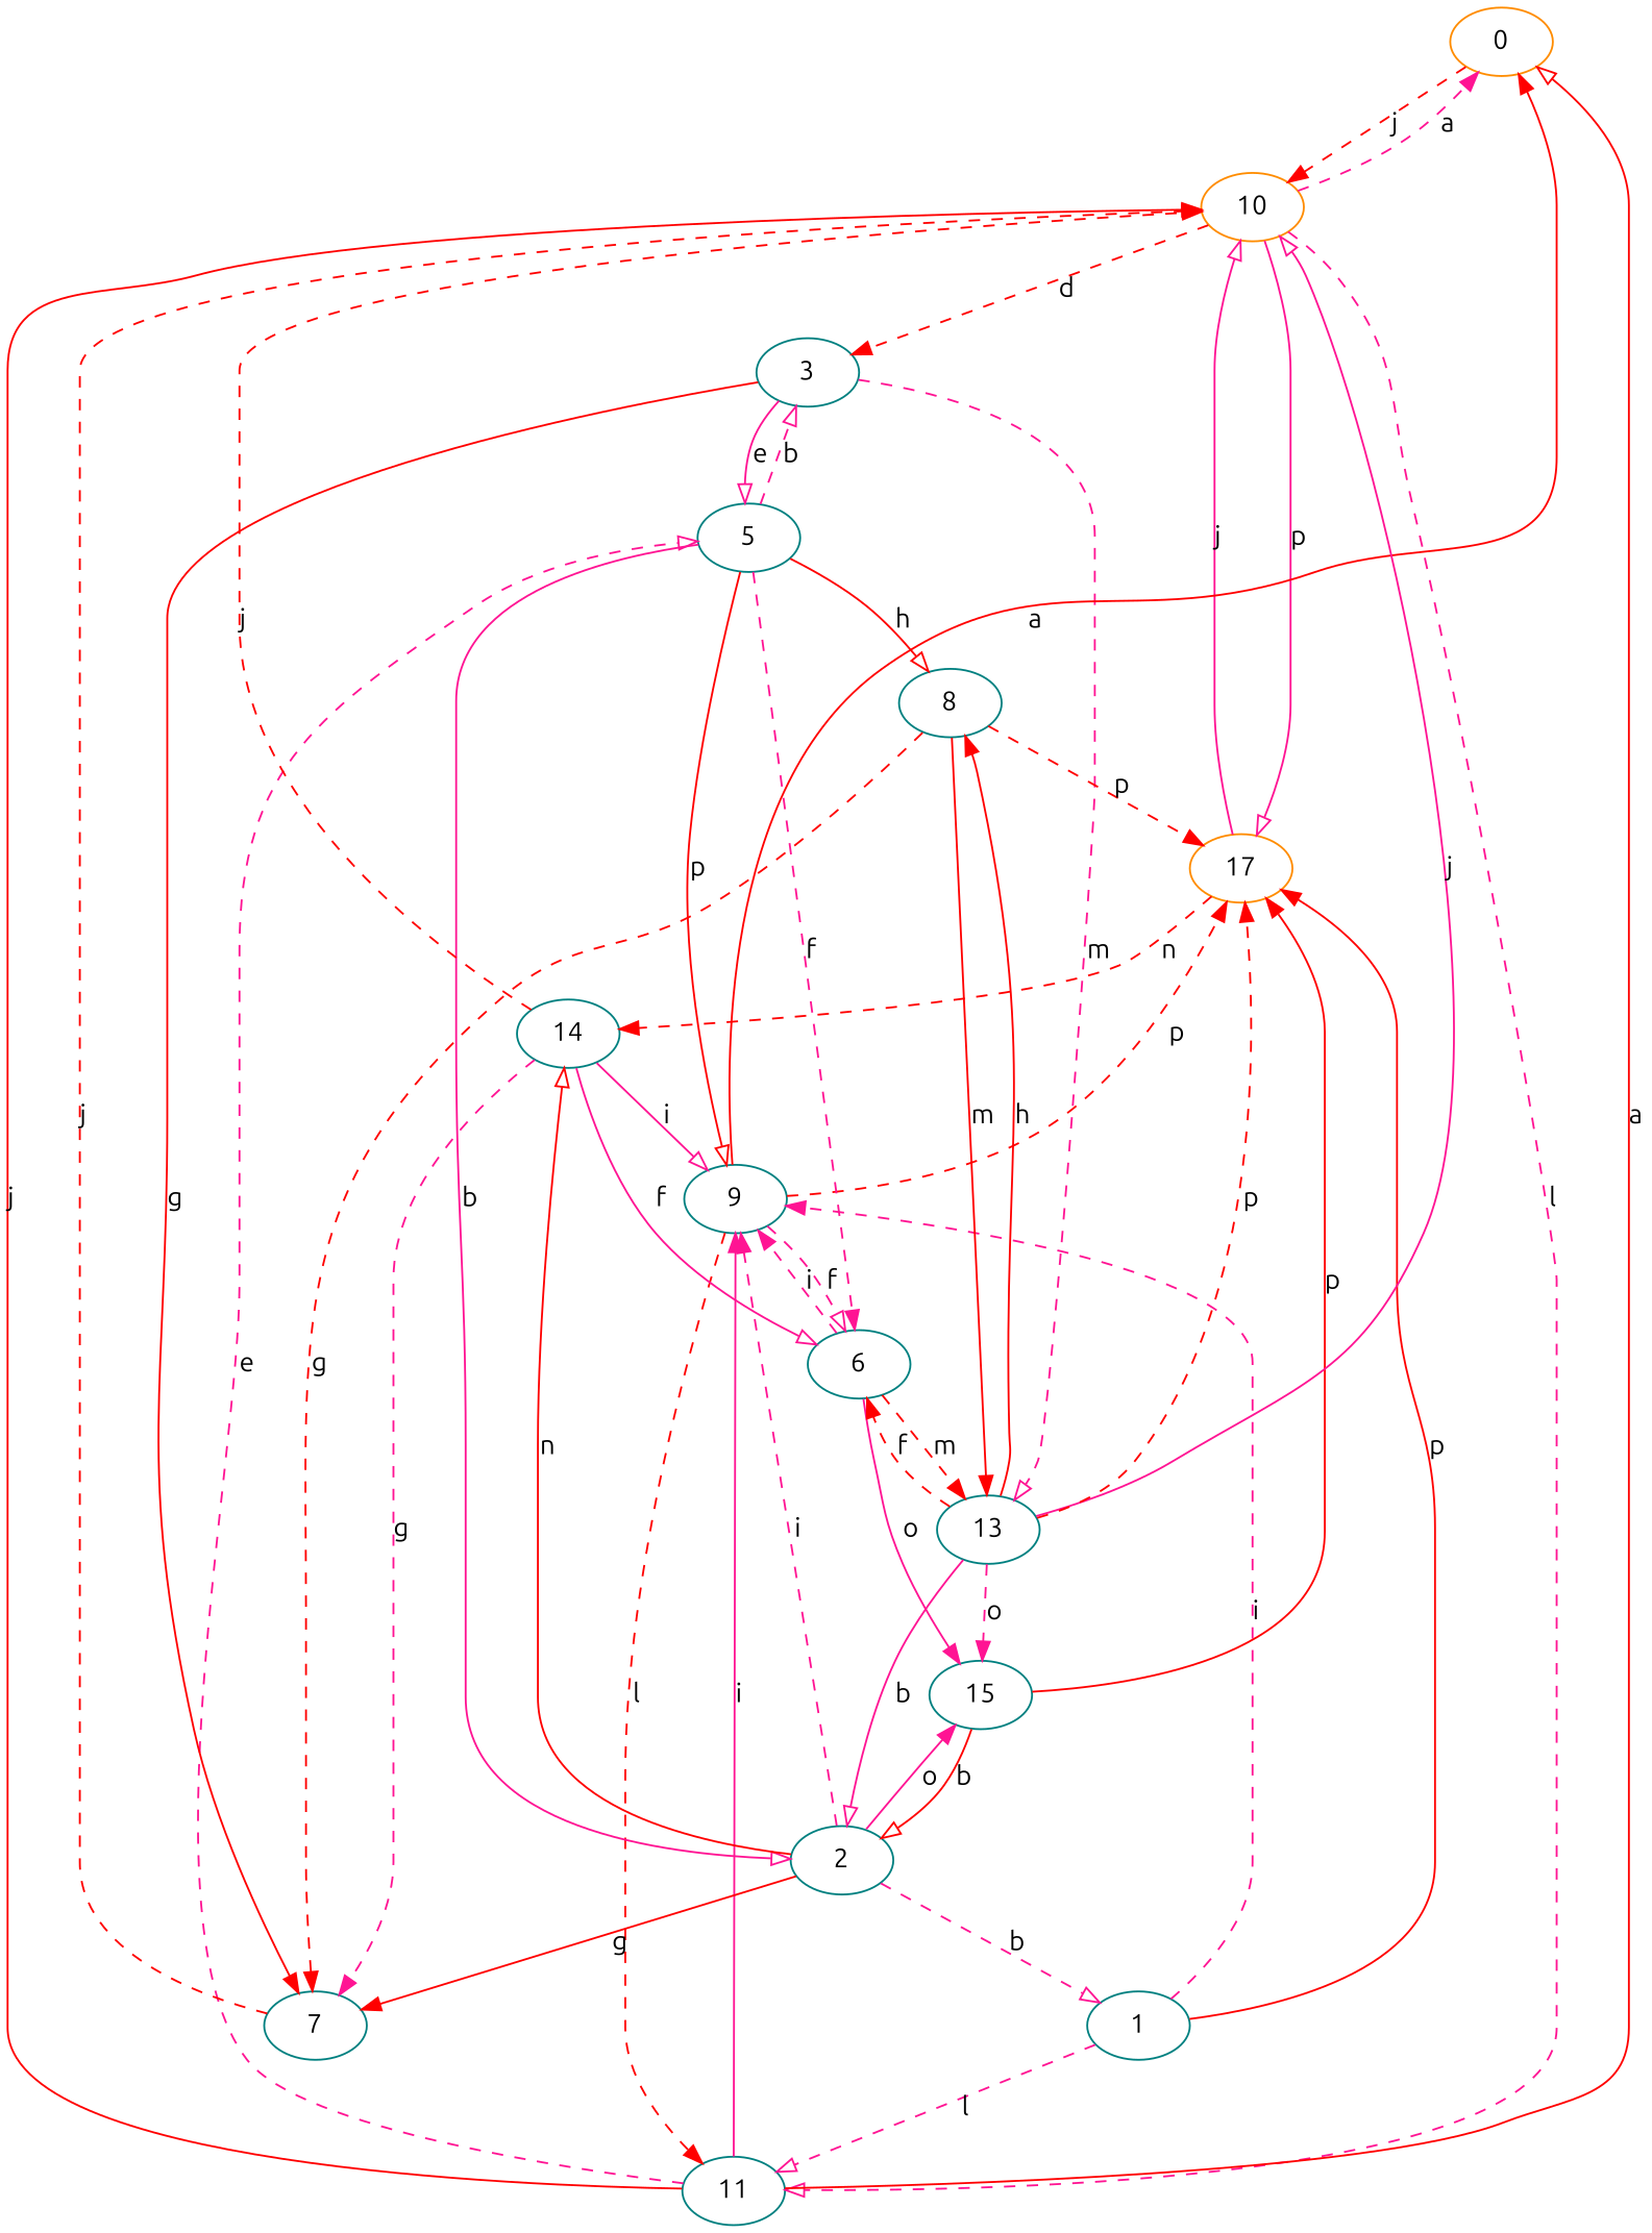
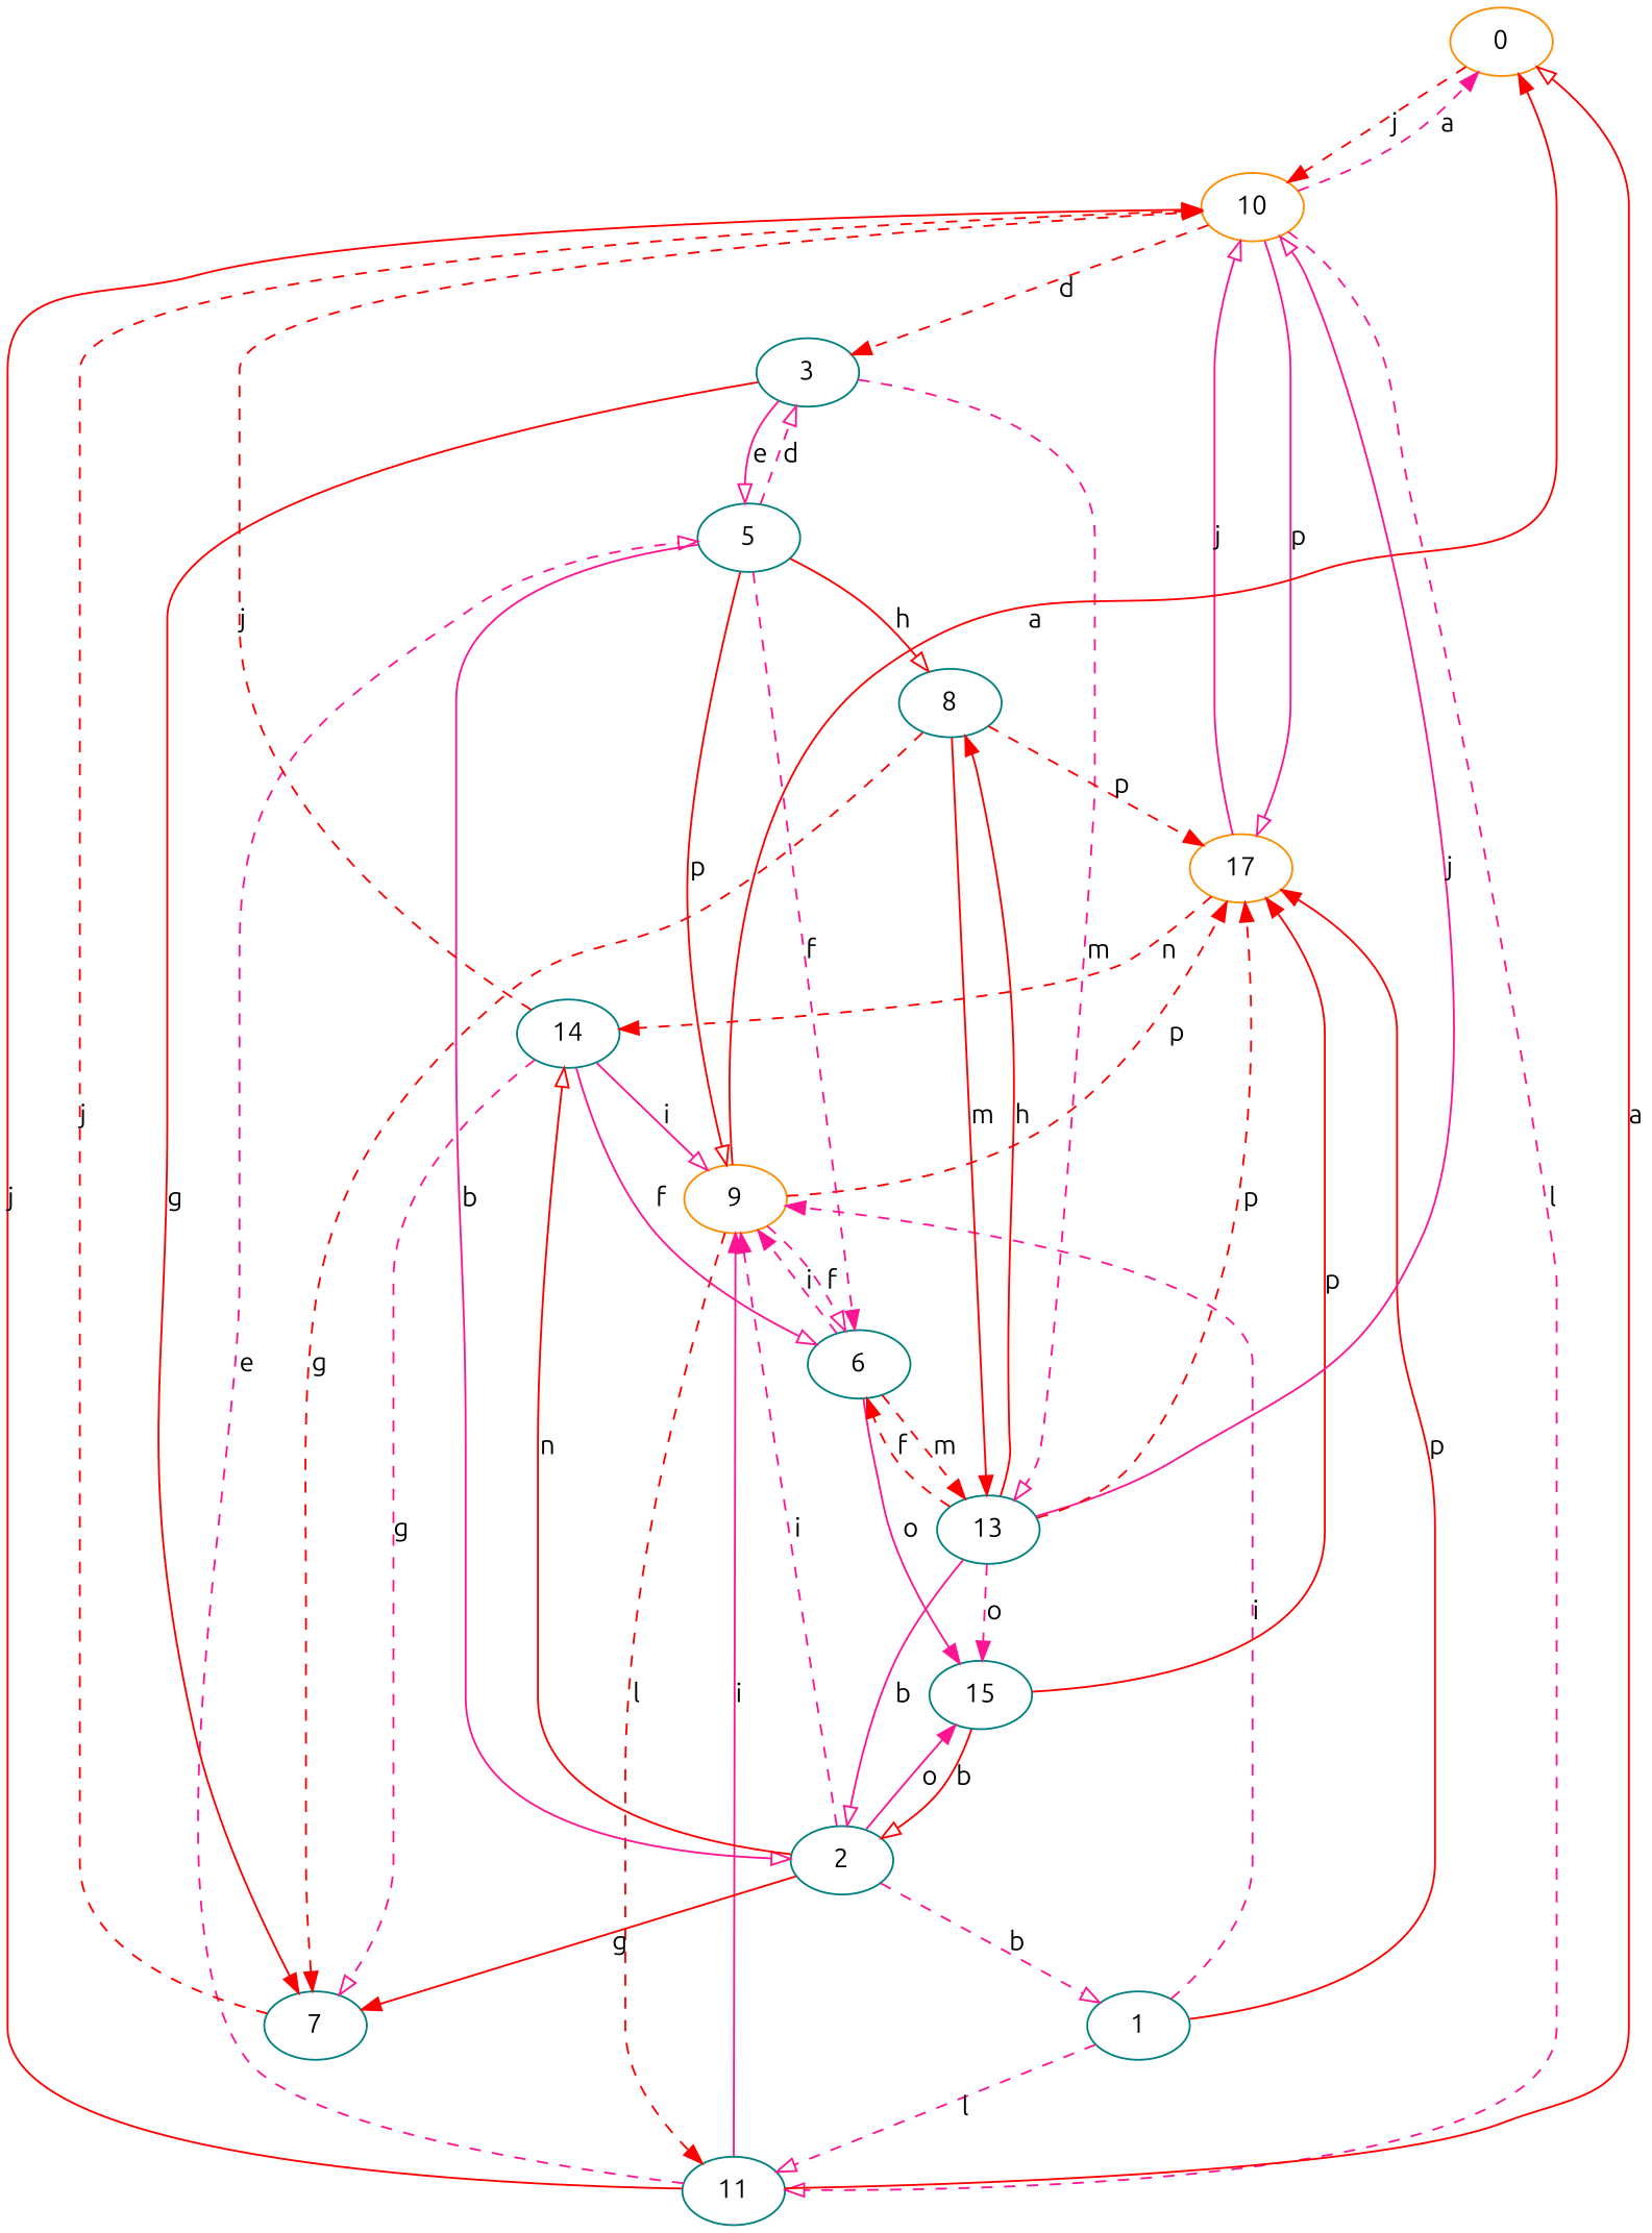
  strict digraph {
    fontname=Ubuntu
    node [color=teal fontname=Ubuntu]
    edge [arrowhead=normal color=red fontname=Ubuntu style=dashed]
    0 [color=darkorange]
    10 [color=darkorange]
    11
    17 [color=darkorange]
    3
-   9
+   9 [color=darkorange]
    1
    6
    5
    14
    2
    7
    15
    13
    8
    0 -> 10 [label=j]
    10 -> 0 [color=deeppink label=a]
    10 -> 11 [arrowhead=onormal color=deeppink label=l]
    10 -> 17 [arrowhead=onormal color=deeppink label=p style=solid]
    10 -> 3 [label=d]
    11 -> 0 [arrowhead=onormal label=a style=solid]
    11 -> 10 [label=j style=solid]
    11 -> 9 [color=deeppink label=i style=solid]
    11 -> 5 [arrowhead=onormal color=deeppink label=e]
    17 -> 10 [arrowhead=onormal color=deeppink label=j style=solid]
    17 -> 14 [label=n]
    3 -> 5 [arrowhead=onormal color=deeppink label=e style=solid]
    3 -> 7 [label=g style=solid]
    3 -> 13 [arrowhead=onormal color=deeppink label=m]
    9 -> 0 [label=a style=solid]
    9 -> 11 [label=l]
    9 -> 17 [label=p]
    9 -> 6 [arrowhead=onormal color=deeppink label=f]
    1 -> 11 [arrowhead=onormal color=deeppink label=l]
    1 -> 17 [label=p style=solid]
    1 -> 9 [color=deeppink label=i]
    6 -> 9 [color=deeppink label=i]
    6 -> 15 [color=deeppink label=o style=solid]
    6 -> 13 [label=m]
-   5 -> 3 [arrowhead=onormal color=deeppink label=b]
+   5 -> 3 [arrowhead=onormal color=deeppink label=d]
    5 -> 9 [arrowhead=onormal label=p style=solid]
    5 -> 6 [color=deeppink label=f]
    5 -> 2 [arrowhead=onormal color=deeppink label=b style=solid]
    5 -> 8 [arrowhead=onormal label=h style=solid]
    14 -> 10 [label=j]
    14 -> 9 [arrowhead=onormal color=deeppink label=i style=solid]
    14 -> 6 [arrowhead=onormal color=deeppink label=f style=solid]
-   14 -> 7 [color=deeppink label=g]
+   14 -> 7 [arrowhead=onormal color=deeppink label=g]
    2 -> 9 [color=deeppink label=i]
    2 -> 1 [arrowhead=onormal color=deeppink label=b]
    2 -> 14 [arrowhead=onormal label=n style=solid]
    2 -> 7 [label=g style=solid]
    2 -> 15 [color=deeppink label=o style=solid]
    7 -> 10 [arrowhead=onormal label=j]
    15 -> 17 [label=p style=solid]
    15 -> 2 [arrowhead=onormal label=b style=solid]
    13 -> 10 [arrowhead=onormal color=deeppink label=j style=solid]
    13 -> 17 [label=p]
    13 -> 6 [label=f]
    13 -> 2 [arrowhead=onormal color=deeppink label=b style=solid]
    13 -> 15 [color=deeppink label=o]
    13 -> 8 [label=h style=solid]
    8 -> 17 [label=p]
    8 -> 7 [label=g]
    8 -> 13 [label=m style=solid]
  }
